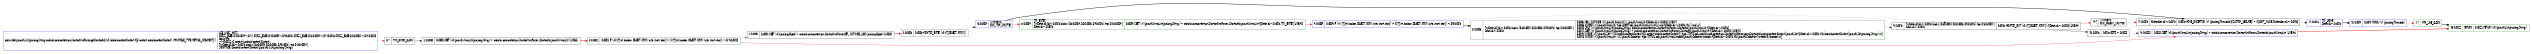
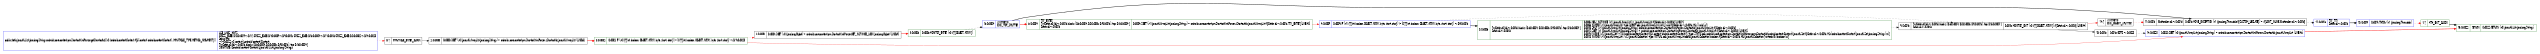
  digraph {
    fontname="Patrick Hand"
    rankdir=LR
    node [color=black fontname="Patrick Hand" shape=record]
    edge [arrowhead=normal color=black fontname="Patrick Hand" style=dotted]
-   n1 [label="{0\:\ ?|MTH_ENTER_BLOCK\l}"]
+   n1 [label="{0\:\ ?|IMMUTABLE_ENTER_BLOCK\l}"]
    n2 [label="{2\:\ 0x0000|0x0000: SGET  (r0 I:java.util.ArrayList\<java.lang.String\>) =  androidx.core.content.pm.ShortcutXmlParser.sShortcutIds java.util.ArrayList  (LINE:68)\l}"]
    n3 [color=darkgreen label="{3\:\ 0x0002|0x0002: IF  (r0 I:??[int, boolean, OBJECT, ARRAY, byte, short, char]) != (0 ??[int, boolean, OBJECT, ARRAY, byte, short, char])  \-\> B:14:0x0020 \l}"]
    n4 [label="{4\:\ 0x0004|0x0004: SGET  (r0 I:java.lang.Object) =  androidx.core.content.pm.ShortcutXmlParser.GET_INSTANCE_LOCK java.lang.Object  (LINE:69)\l}"]
    n5 [color=blue label="{14\:\ 0x0020|0x0020: SGET  (r0 I:java.util.ArrayList\<java.lang.String\>) =  androidx.core.content.pm.ShortcutXmlParser.sShortcutIds java.util.ArrayList  (LINE:76)\l}"]
    n6 [color=darkgreen label="{5\:\ 0x0006|0x0006: MONITOR_ENTER  (r0 I:??[OBJECT, ARRAY]) \l}"]
    n7 [color=darkgreen label="{15\:\ 0x0022|RETURN\l|0x0022: RETURN  (r0 I:java.util.List\<java.lang.String\>) \l}"]
    n8 [color=blue label="{16\:\ 0x0007|SYNTHETIC\lEXC_TOP_SPLITTER\l}"]
    n9 [color=darkgreen label="{6\:\ 0x0007|TRY_ENTER\lTryCatch #0 \{all \-\> 0x001d, blocks: (B:6:0x0007, B:8:0x000b, B:9:0x001b), top: B:16:0x0007 \}\lCatch: all \-\> 0x001d\l|0x0007: SGET  (r1 I:java.util.ArrayList\<java.lang.String\>) =  androidx.core.content.pm.ShortcutXmlParser.sShortcutIds java.util.ArrayList A[Catch: all \-\> 0x001d, TRY_ENTER] (LINE:70)\l}"]
    n10 [label="{11\:\ 0x001d|ExcHandler: all \-\> 0x001d\l|0x001d: MOVE_EXCEPTION  (r1 I:java.lang.Throwable A[CUSTOM_DECLARE]) =  A[DONT_INLINE, ExcHandler: all \-\> 0x001d]\l}"]
    n11 [color=blue label="{7\:\ 0x0009|0x0009: IF  (r1 I:??[int, boolean, OBJECT, ARRAY, byte, short, char]) != (0 ??[int, boolean, OBJECT, ARRAY, byte, short, char])  \-\> B:9:0x001b \l}"]
-   n12 [color=blue label="{12\:\ 0x001e|TRY_LEAVE\lCatch: all \-\> 0x001d\l}"]
+   n12 [color=blue label="{12\:\ 0x001e|TRY_TRY\lCatch: all \-\> 0x001d\l}"]
    n13 [color=darkgreen label="{8\:\ 0x000b|TryCatch #0 \{all \-\> 0x001d, blocks: (B:6:0x0007, B:8:0x000b, B:9:0x001b), top: B:16:0x0007 \}\lCatch: all \-\> 0x001d\l|0x000b: NEW_INSTANCE  (r1 I:java.util.ArrayList) =  java.util.ArrayList A[Catch: all \-\> 0x001d] (LINE:71)\l0x000d: INVOKE  (r1 I:java.util.ArrayList) type: DIRECT call: java.util.ArrayList.\<init\>():void A[Catch: all \-\> 0x001d, MD:():void (c)]\l0x0010: SPUT  (r1 I:java.util.ArrayList\<java.lang.String\>) androidx.core.content.pm.ShortcutXmlParser.sShortcutIds java.util.ArrayList A[Catch: all \-\> 0x001d]\l0x0012: SGET  (r1 I:java.util.ArrayList\<java.lang.String\>) =  androidx.core.content.pm.ShortcutXmlParser.sShortcutIds java.util.ArrayList A[Catch: all \-\> 0x001d] (LINE:72)\l0x0014: INVOKE  (r2 I:java.util.Set) = (r3 I:android.content.Context A[D('context' android.content.Context)]) type: STATIC call: androidx.core.content.pm.ShortcutXmlParser.parseShortcutIds(android.content.Context):java.util.Set A[Catch: all \-\> 0x001d, MD:(android.content.Context):java.util.Set\<java.lang.String\> (m)]\l0x0018: INVOKE  (r1 I:java.util.ArrayList), (r2 I:java.util.Collection) type: VIRTUAL call: java.util.ArrayList.addAll(java.util.Collection):boolean A[Catch: all \-\> 0x001d, MD:(java.util.Collection\<? extends E\>):boolean (c)]\l}"]
    n14 [label="{9\:\ 0x001b|TryCatch #0 \{all \-\> 0x001d, blocks: (B:6:0x0007, B:8:0x000b, B:9:0x001b), top: B:16:0x0007 \}\lCatch: all \-\> 0x001d\l|0x001b: MONITOR_EXIT  (r0 I:??[OBJECT, ARRAY]) A[Catch: all \-\> 0x001d] (LINE:74)\l}"]
    n15 [label="{10\:\ 0x001c|0x001c: GOTO  \-\> 0x0020 \l}"]
    n16 [label="{17\:\ ?|SYNTHETIC\lEXC_OBJECT_SPLITTER\l}"]
    n17 [color=blue label="{13\:\ 0x001f|0x001f: THROW  (r1 I:java.lang.Throwable) \l}"]
-   n18 [color=darkgreen label="{1\:\ ?|MTH_LINE_BLOCK\l}"]
+   n18 [color=darkgreen label="{1\:\ ?|MTH_EXIT_BLOCK\l}"]
    n19 [color=blue label="{public static java.util.List\<java.lang.String\> androidx.core.content.pm.ShortcutXmlParser.getShortcutIds((r3 I:android.content.Context A[D('context' android.content.Context), IMMUTABLE_TYPE, METHOD_ARGUMENT]))  | USE_LINES_HINTS\lCROSS_EDGE: B:13:0x001f \-\> B:1:?, CROSS_EDGE: B:7:0x0009 \-\> B:9:0x001b, CROSS_EDGE: B:16:0x0007 \-\> B:11:0x001d, CROSS_EDGE: B:3:0x0002 \-\> B:14:0x0020\lDebug Info:\l  \-1 \-0x0022: r3 'context' Landroid\/content\/Context;\lTryCatch #0 \{all \-\> 0x001d, blocks: (B:6:0x0007, B:8:0x000b, B:9:0x001b), top: B:16:0x0007 \}\lSIGNATURE: (Landroid\/content\/Context;)Ljava\/util\/List\<Ljava\/lang\/String;\>;\l}"]
    n1 -> n2 [style=solid]
    n2 -> n3 [arrowhead=diamond color=red style=bold]
    n3 -> n4 [color=red]
    n3 -> n5 [color=red style=solid]
    n4 -> n6 [color=red style=bold]
    n5 -> n7 [color=red style=bold]
    n6 -> n8 [arrowhead=diamond]
-   n8 -> n9 [arrowhead=diamond color=red style=solid]
+   n8 -> n9 [arrowhead=diamond color=red style=bold]
    n8 -> n10 [style=bold]
    n9 -> n11 [color=red style=solid]
    n10 -> n12 [arrowhead=diamond]
    n11 -> n13 [style=bold]
    n11 -> n14
    n12 -> n17 [arrowhead=diamond style=bold]
    n13 -> n14
    n14 -> n15 [style=solid]
    n14 -> n16 [color=red style=solid]
    n15 -> n5
    n16 -> n10 [arrowhead=diamond color=red]
    n17 -> n18 [arrowhead=diamond color=red]
    n18 -> n7 [arrowhead=diamond style=bold]
    n19 -> n1 [color=red]
  }
